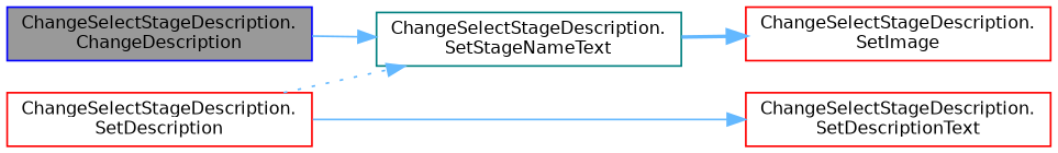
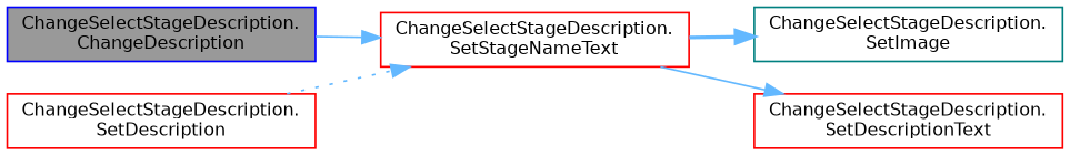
  digraph {
    rankdir=LR
    node [color=teal fillcolor=white fontname=Helvetica fontsize=10 shape=box style=filled]
    edge [color=steelblue1 fontname=Helvetica fontsize=10 labelfontname=Helvetica labelfontsize=10 style=solid]
    n1 [color=blue fillcolor=grey60 fontcolor=black height=0.2 label="ChangeSelectStageDescription.\lChangeDescription" width=0.4]
-   n2 [height=0.2 label="ChangeSelectStageDescription.\lSetStageNameText" width=0.4]
+   n2 [color=red height=0.2 label="ChangeSelectStageDescription.\lSetStageNameText" width=0.4]
    n3 [color=red height=0.2 label="ChangeSelectStageDescription.\lSetDescription" width=0.4]
    n4 [color=red height=0.2 label="ChangeSelectStageDescription.\lSetDescriptionText" width=0.4]
-   n5 [color=red height=0.2 label="ChangeSelectStageDescription.\lSetImage" width=0.4]
+   n5 [height=0.2 label="ChangeSelectStageDescription.\lSetImage" width=0.4]
    n1 -> n2
    n2 -> n5 [style=bold]
    n3 -> n2 [style=dotted]
-   n3 -> n4
+   n2 -> n4
  }
